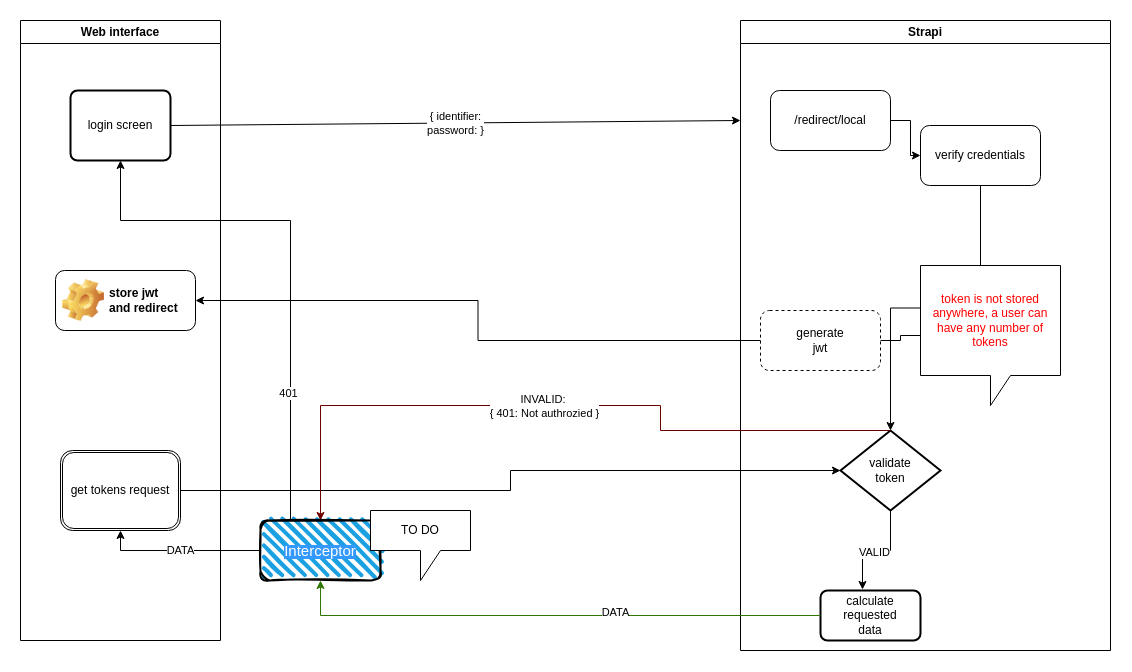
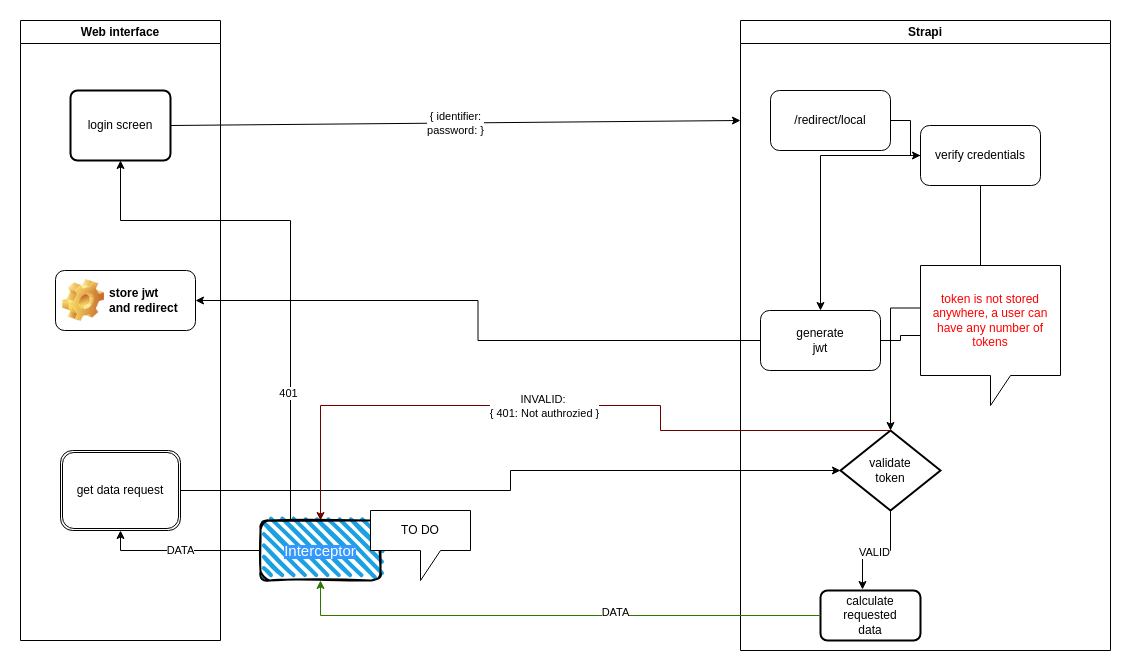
  <mxCell id="0" />
  <mxCell id="1" parent="0" />
  <mxCell id="2" value="Strapi" style="swimlane;whiteSpace=wrap;html=1;" vertex="1" parent="1"><mxGeometry x="740" y="20" width="370" height="630" as="geometry" /></mxCell>
  <mxCell id="3" value="/redirect/local" style="rounded=1;whiteSpace=wrap;html=1;" vertex="1" parent="2"><mxGeometry x="30" y="70" width="120" height="60" as="geometry" /></mxCell>
- <mxCell id="4" value="generate&lt;div&gt;jwt&lt;/div&gt;" style="whiteSpace=wrap;html=1;rounded=1;dashed=1;" vertex="1" parent="2"><mxGeometry x="20" y="290" width="120" height="60" as="geometry" /></mxCell>
+ <mxCell id="4" value="generate&lt;div&gt;jwt&lt;/div&gt;" style="whiteSpace=wrap;html=1;rounded=1;" vertex="1" parent="2"><mxGeometry x="20" y="290" width="120" height="60" as="geometry" /></mxCell>
  <mxCell id="5" style="edgeStyle=orthogonalEdgeStyle;rounded=0;orthogonalLoop=1;jettySize=auto;html=1;entryX=0.42;entryY=-0.02;entryDx=0;entryDy=0;entryPerimeter=0;" edge="1" parent="2" source="7" target="12"><mxGeometry relative="1" as="geometry"><mxPoint x="150" y="550" as="targetPoint" /></mxGeometry></mxCell>
  <mxCell id="6" value="VALID" style="edgeLabel;html=1;align=center;verticalAlign=middle;resizable=0;points=[];" vertex="1" connectable="0" parent="5"><mxGeometry x="0.065" y="1" relative="1" as="geometry"><mxPoint as="offset" /></mxGeometry></mxCell>
  <mxCell id="7" value="validate&lt;div&gt;token&lt;/div&gt;" style="strokeWidth=2;html=1;shape=mxgraph.flowchart.decision;whiteSpace=wrap;" vertex="1" parent="2"><mxGeometry x="100" y="410" width="100" height="80" as="geometry" /></mxCell>
  <mxCell id="8" value="verify credentials" style="rounded=1;whiteSpace=wrap;html=1;" vertex="1" parent="2"><mxGeometry x="180" y="105" width="120" height="60" as="geometry" /></mxCell>
  <mxCell id="9" value="" style="edgeStyle=orthogonalEdgeStyle;rounded=0;orthogonalLoop=1;jettySize=auto;html=1;" edge="1" parent="2" source="3" target="8"><mxGeometry relative="1" as="geometry" /></mxCell>
+ <mxCell id="10" value="" style="edgeStyle=orthogonalEdgeStyle;rounded=0;orthogonalLoop=1;jettySize=auto;html=1;" edge="1" parent="2" source="8" target="4"><mxGeometry relative="1" as="geometry" /></mxCell>
  <mxCell id="11" style="edgeStyle=orthogonalEdgeStyle;rounded=0;orthogonalLoop=1;jettySize=auto;html=1;entryX=0.5;entryY=0;entryDx=0;entryDy=0;entryPerimeter=0;" edge="1" parent="2" source="8" target="7"><mxGeometry relative="1" as="geometry"><mxPoint x="250" y="360" as="targetPoint" /></mxGeometry></mxCell>
  <mxCell id="12" value="calculate requested&lt;div&gt;data&lt;/div&gt;" style="rounded=1;whiteSpace=wrap;html=1;absoluteArcSize=1;arcSize=14;strokeWidth=2;" vertex="1" parent="2"><mxGeometry x="80" y="570" width="100" height="50" as="geometry" /></mxCell>
  <mxCell id="13" style="edgeStyle=orthogonalEdgeStyle;rounded=0;orthogonalLoop=1;jettySize=auto;html=1;entryX=1;entryY=0.5;entryDx=0;entryDy=0;endArrow=none;endFill=0;" edge="1" parent="2" source="14" target="4"><mxGeometry relative="1" as="geometry" /></mxCell>
  <mxCell id="14" value="&lt;span style=&quot;color: rgb(255, 0, 0);&quot;&gt;token is not stored anywhere, a user can have any number of tokens&lt;/span&gt;" style="shape=callout;whiteSpace=wrap;html=1;perimeter=calloutPerimeter;" vertex="1" parent="2"><mxGeometry x="180" y="245" width="140" height="140" as="geometry" /></mxCell>
  <mxCell id="15" value="" style="endArrow=classic;html=1;rounded=0;exitX=1;exitY=0.5;exitDx=0;exitDy=0;" edge="1" parent="1" source="18"><mxGeometry relative="1" as="geometry"><mxPoint x="250" y="120" as="sourcePoint" /><mxPoint x="740" y="120" as="targetPoint" /></mxGeometry></mxCell>
  <mxCell id="16" value="{ identifier:&lt;div&gt;password: }&lt;/div&gt;" style="edgeLabel;resizable=0;html=1;;align=center;verticalAlign=middle;" connectable="0" vertex="1" parent="15"><mxGeometry relative="1" as="geometry" /></mxCell>
  <mxCell id="17" value="Web interface" style="swimlane;whiteSpace=wrap;html=1;" vertex="1" parent="1"><mxGeometry x="20" y="20" width="200" height="620" as="geometry" /></mxCell>
  <mxCell id="18" value="login screen" style="rounded=1;whiteSpace=wrap;html=1;absoluteArcSize=1;arcSize=14;strokeWidth=2;" vertex="1" parent="17"><mxGeometry x="50" y="70" width="100" height="70" as="geometry" /></mxCell>
  <mxCell id="19" value="store jwt&lt;div&gt;and redirect&lt;/div&gt;" style="label;whiteSpace=wrap;html=1;image=img/clipart/Gear_128x128.png" vertex="1" parent="17"><mxGeometry x="35" y="250" width="140" height="60" as="geometry" /></mxCell>
- <mxCell id="20" value="get tokens request" style="shape=ext;double=1;rounded=1;whiteSpace=wrap;html=1;" vertex="1" parent="17"><mxGeometry x="40" y="430" width="120" height="80" as="geometry" /></mxCell>
+ <mxCell id="20" value="get data request" style="shape=ext;double=1;rounded=1;whiteSpace=wrap;html=1;" vertex="1" parent="17"><mxGeometry x="40" y="430" width="120" height="80" as="geometry" /></mxCell>
  <mxCell id="21" style="edgeStyle=orthogonalEdgeStyle;rounded=0;orthogonalLoop=1;jettySize=auto;html=1;" edge="1" parent="1" source="4" target="19"><mxGeometry relative="1" as="geometry"><mxPoint x="250" y="340" as="targetPoint" /></mxGeometry></mxCell>
  <mxCell id="22" style="edgeStyle=orthogonalEdgeStyle;rounded=0;orthogonalLoop=1;jettySize=auto;html=1;exitX=1;exitY=0.5;exitDx=0;exitDy=0;entryX=0;entryY=0.5;entryDx=0;entryDy=0;entryPerimeter=0;" edge="1" parent="1" source="20" target="7"><mxGeometry relative="1" as="geometry"><mxPoint x="820" y="480" as="targetPoint" /></mxGeometry></mxCell>
  <mxCell id="23" style="edgeStyle=orthogonalEdgeStyle;rounded=0;orthogonalLoop=1;jettySize=auto;html=1;entryX=0.5;entryY=1;entryDx=0;entryDy=0;fillColor=#60a917;strokeColor=#2D7600;" edge="1" parent="1" source="12" target="30"><mxGeometry relative="1" as="geometry" /></mxCell>
  <mxCell id="24" value="DATA" style="edgeLabel;html=1;align=center;verticalAlign=middle;resizable=0;points=[];" vertex="1" connectable="0" parent="23"><mxGeometry x="-0.23" y="-4" relative="1" as="geometry"><mxPoint as="offset" /></mxGeometry></mxCell>
  <mxCell id="25" style="edgeStyle=orthogonalEdgeStyle;rounded=0;orthogonalLoop=1;jettySize=auto;html=1;entryX=0.5;entryY=0;entryDx=0;entryDy=0;fillColor=#a20025;strokeColor=#6F0000;exitX=0.5;exitY=0;exitDx=0;exitDy=0;exitPerimeter=0;" edge="1" parent="1" source="7" target="30"><mxGeometry relative="1" as="geometry"><mxPoint x="880" y="425" as="sourcePoint" /><mxPoint x="310" y="515" as="targetPoint" /><Array as="points"><mxPoint x="660" y="430" /><mxPoint x="660" y="405" /><mxPoint x="320" y="405" /></Array></mxGeometry></mxCell>
  <mxCell id="26" value="INVALID:&amp;nbsp;&lt;div&gt;{ 401: Not authrozied }&lt;/div&gt;" style="edgeLabel;html=1;align=center;verticalAlign=middle;resizable=0;points=[];" vertex="1" connectable="0" parent="25"><mxGeometry x="0.441" y="-2" relative="1" as="geometry"><mxPoint x="140" y="2" as="offset" /></mxGeometry></mxCell>
  <mxCell id="27" style="edgeStyle=orthogonalEdgeStyle;rounded=0;orthogonalLoop=1;jettySize=auto;html=1;" edge="1" parent="1" source="30"><mxGeometry relative="1" as="geometry"><mxPoint x="120" y="160" as="targetPoint" /><Array as="points"><mxPoint x="290" y="220" /><mxPoint x="120" y="220" /></Array></mxGeometry></mxCell>
  <mxCell id="28" value="401" style="edgeLabel;html=1;align=center;verticalAlign=middle;resizable=0;points=[];" vertex="1" connectable="0" parent="27"><mxGeometry x="-0.517" y="3" relative="1" as="geometry"><mxPoint as="offset" /></mxGeometry></mxCell>
  <mxCell id="29" value="DATA" style="edgeStyle=orthogonalEdgeStyle;rounded=0;orthogonalLoop=1;jettySize=auto;html=1;entryX=0.5;entryY=1;entryDx=0;entryDy=0;" edge="1" parent="1" source="30" target="20"><mxGeometry relative="1" as="geometry" /></mxCell>
  <mxCell id="30" value="&lt;span style=&quot;color: rgb(255, 255, 255); background-color: rgb(51, 153, 255);&quot;&gt;&lt;font style=&quot;font-size: 15px;&quot;&gt;Interceptor&lt;/font&gt;&lt;/span&gt;" style="rounded=1;whiteSpace=wrap;html=1;strokeWidth=2;fillWeight=4;hachureGap=8;hachureAngle=45;fillColor=#1ba1e2;sketch=1;" vertex="1" parent="1"><mxGeometry x="260" y="520" width="120" height="60" as="geometry" /></mxCell>
  <mxCell id="31" value="TO DO" style="shape=callout;whiteSpace=wrap;html=1;perimeter=calloutPerimeter;" vertex="1" parent="1"><mxGeometry x="370" y="510" width="100" height="70" as="geometry" /></mxCell>
